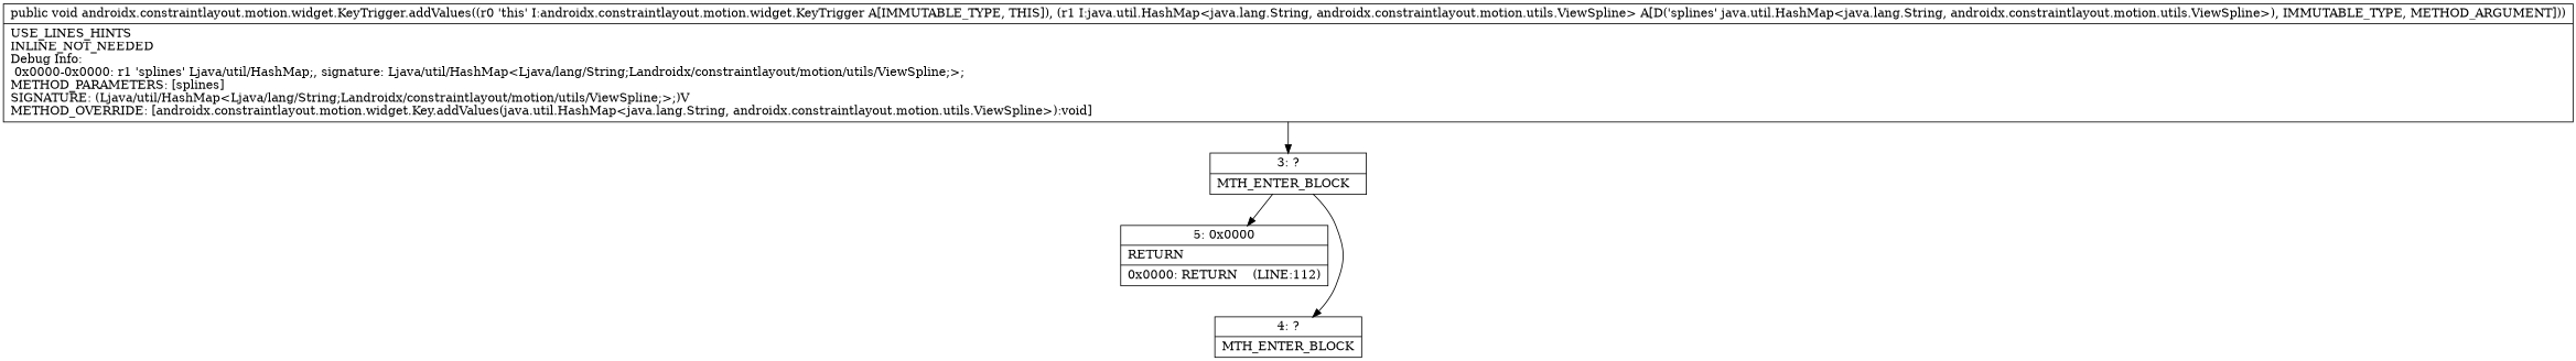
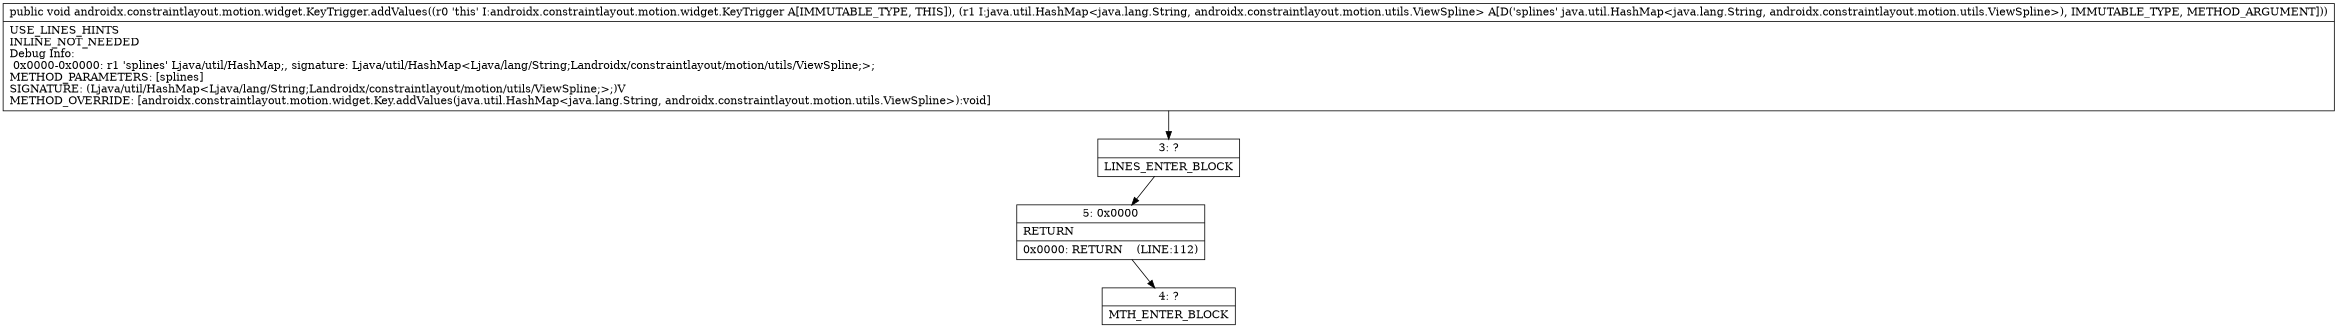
  digraph {
    node [shape=record]
-   n1 [label="{3\:\ ?|MTH_ENTER_BLOCK\l}"]
+   n1 [label="{3\:\ ?|LINES_ENTER_BLOCK\l}"]
    n2 [label="{5\:\ 0x0000|RETURN\l|0x0000: RETURN    (LINE:112)\l}"]
    n3 [label="{4\:\ ?|MTH_ENTER_BLOCK\l}"]
    n4 [label="{public void androidx.constraintlayout.motion.widget.KeyTrigger.addValues((r0 'this' I:androidx.constraintlayout.motion.widget.KeyTrigger A[IMMUTABLE_TYPE, THIS]), (r1 I:java.util.HashMap\<java.lang.String, androidx.constraintlayout.motion.utils.ViewSpline\> A[D('splines' java.util.HashMap\<java.lang.String, androidx.constraintlayout.motion.utils.ViewSpline\>), IMMUTABLE_TYPE, METHOD_ARGUMENT]))  | USE_LINES_HINTS\lINLINE_NOT_NEEDED\lDebug Info:\l  0x0000\-0x0000: r1 'splines' Ljava\/util\/HashMap;, signature: Ljava\/util\/HashMap\<Ljava\/lang\/String;Landroidx\/constraintlayout\/motion\/utils\/ViewSpline;\>;\lMETHOD_PARAMETERS: [splines]\lSIGNATURE: (Ljava\/util\/HashMap\<Ljava\/lang\/String;Landroidx\/constraintlayout\/motion\/utils\/ViewSpline;\>;)V\lMETHOD_OVERRIDE: [androidx.constraintlayout.motion.widget.Key.addValues(java.util.HashMap\<java.lang.String, androidx.constraintlayout.motion.utils.ViewSpline\>):void]\l}"]
    n1 -> n2
-   n1 -> n3
+   n2 -> n3
    n4 -> n1
  }
